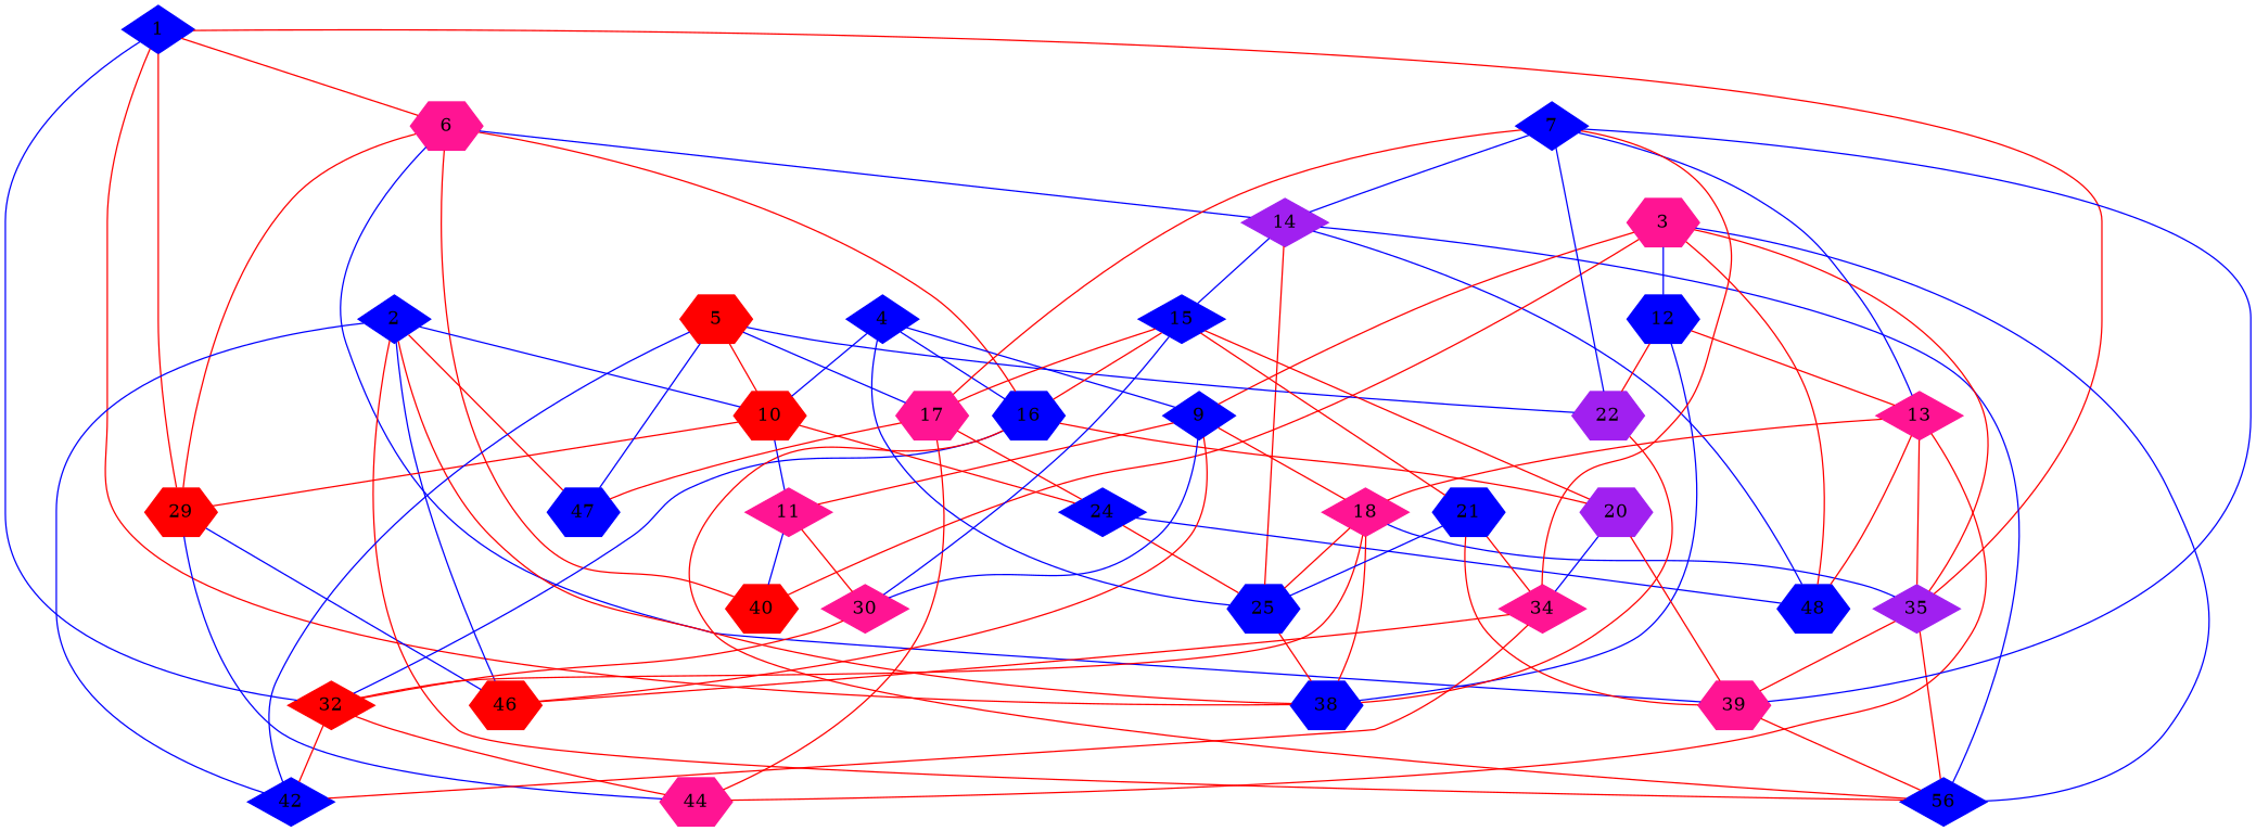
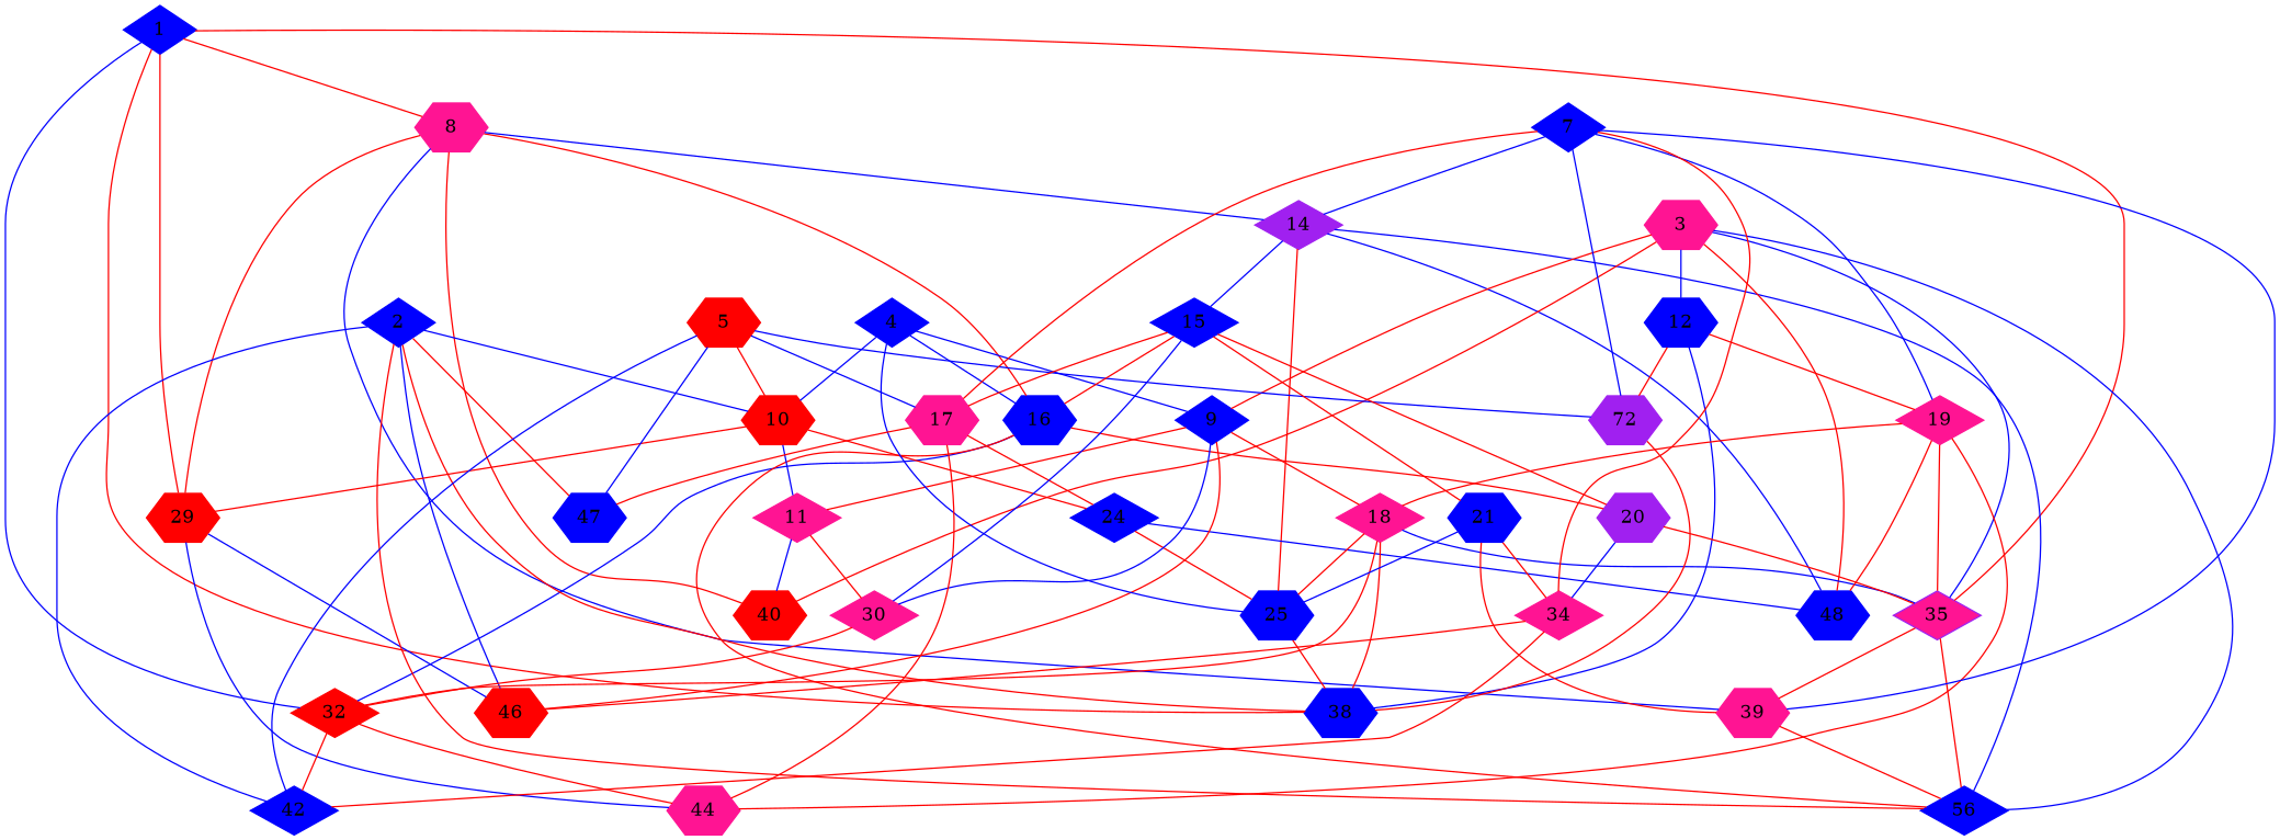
  graph {
    node [color=blue shape=hexagon style=filled]
    edge [color=red]
    1 [shape=diamond super="+6"]
-   8 [color=deeppink super="+53" label=6]
+   8 [color=deeppink super="+53"]
    29 [color=red super="+41"]
    32 [color=red shape=diamond super="+59"]
-   35 [color=purple shape=diamond super="+49"]
+   35 [color=purple shape=diamond super="+49" fillcolor=deeppink]
    38 [super="+50"]
    40 [color=red]
    16 [super="+19"]
    14 [color=purple shape=diamond super="+52"]
    39 [color=deeppink super="+57"]
    46 [color=red]
    44 [color=deeppink]
    42 [shape=diamond]
    56 [shape=diamond super="+58"]
    2 [shape=diamond super="+43"]
    10 [color=red super="+28"]
    47
    11 [color=deeppink shape=diamond super="+37"]
    24 [shape=diamond]
    3 [color=deeppink super="+45"]
    9 [shape=diamond super="+54"]
    12
    48
    18 [color=deeppink shape=diamond super="+23"]
    30 [color=deeppink shape=diamond]
-   22 [color=purple]
-   13 [color=deeppink shape=diamond super="+33"]
+   22 [color=purple label=72]
+   13 [color=deeppink shape=diamond super="+33" label=19]
    4 [shape=diamond]
    25 [super="+26"]
    20 [color=purple]
    5 [color=red super="+55"]
    17 [color=deeppink super="+27"]
    7 [shape=diamond super="+31"]
    34 [color=deeppink shape=diamond super="+51"]
    15 [shape=diamond super="+36"]
    21
    1 -- 8
    1 -- 29 [weight=2]
    1 -- 32 [color=blue]
    1 -- 35
    1 -- 38
    8 -- 29
    8 -- 40
    8 -- 16
    8 -- 14 [color=blue]
    8 -- 39 [color=blue]
    29 -- 46 [color=blue]
    29 -- 44 [color=blue]
    32 -- 44
    32 -- 42
    35 -- 39
    35 -- 56
    16 -- 32 [color=blue]
    16 -- 56
    16 -- 20
    14 -- 56 [color=blue]
    14 -- 48 [color=blue]
    14 -- 25
    14 -- 15 [color=blue]
    39 -- 56
    2 -- 38
    2 -- 46 [color=blue]
    2 -- 42 [color=blue]
    2 -- 56
    2 -- 10 [color=blue]
    2 -- 47
    10 -- 29
    10 -- 11 [color=blue]
    10 -- 24
    11 -- 40 [color=blue weight=2]
    11 -- 30
    24 -- 48 [color=blue]
    24 -- 25
-   3 -- 35
+   3 -- 35 [color=blue]
    3 -- 40
    3 -- 56 [color=blue]
    3 -- 9
    3 -- 12 [color=blue]
    3 -- 48
    9 -- 46
    9 -- 11
    9 -- 18
    9 -- 30 [color=blue]
    12 -- 38 [color=blue]
    12 -- 22
    12 -- 13
    18 -- 32
    18 -- 35 [color=blue]
    18 -- 38
    18 -- 25
    30 -- 32
    22 -- 38
    13 -- 35
    13 -- 44
    13 -- 48
    13 -- 18
    4 -- 16 [color=blue]
    4 -- 10 [color=blue]
    4 -- 9 [color=blue]
    4 -- 25 [color=blue]
    25 -- 38
-   20 -- 39
+   20 -- 35
    20 -- 34 [color=blue]
    5 -- 42 [color=blue]
    5 -- 10
    5 -- 47 [color=blue weight=2]
    5 -- 22 [color=blue]
    5 -- 17 [color=blue]
    17 -- 44
    17 -- 47
    17 -- 24
    7 -- 14 [color=blue]
    7 -- 39 [color=blue]
    7 -- 22 [color=blue]
    7 -- 13 [color=blue]
    7 -- 17
    7 -- 34
    34 -- 46
    34 -- 42
    15 -- 16
    15 -- 30 [color=blue]
    15 -- 20
    15 -- 17
    15 -- 21
    21 -- 39
    21 -- 25 [color=blue]
    21 -- 34
  }
